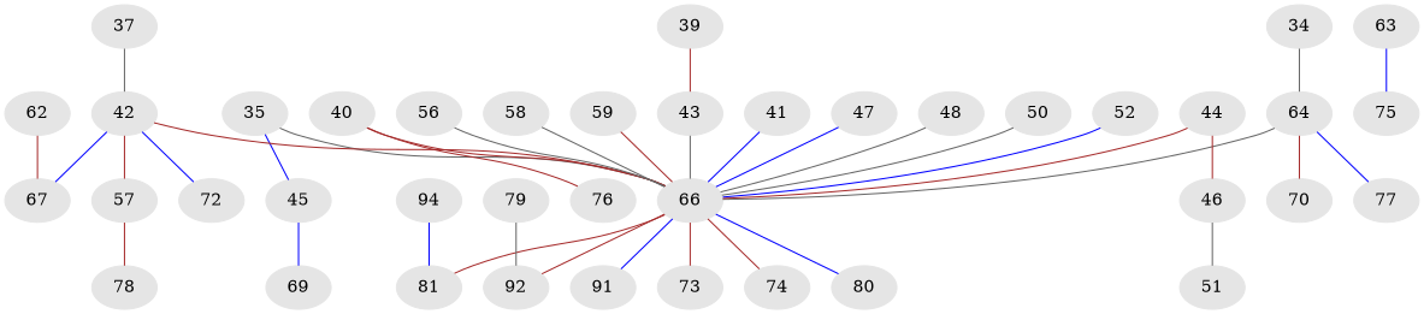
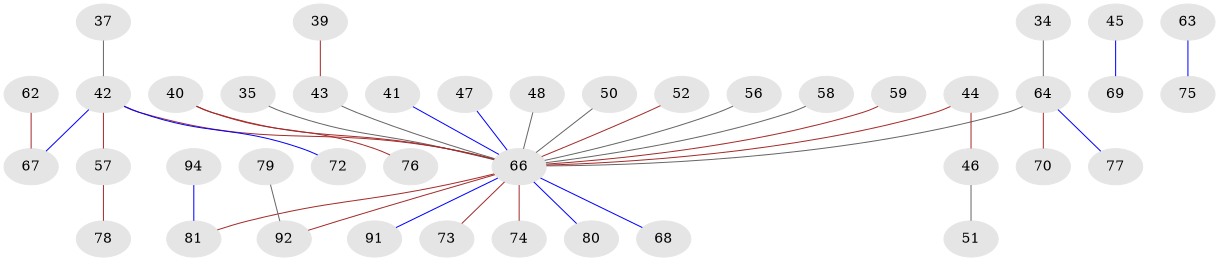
  graph {
    node [color=gray90 style=filled]
    edge [color=brown]
    64 [super="+24"]
    66 [super="+17+20+22+26+23+31+36+33"]
    70
    77
    34
    35 [super="+27"]
    45
    69
    81 [super="+38"]
+   68
    n11 [label=91]
    73
    74
    80 [super="+29"]
    n15 [label=92 super="+65"]
    42 [super="+7"]
    57 [super="+49"]
    67 [super="+61"]
    72
    37
    43 [super="+28"]
    39
    40
    76
    41
    78
    44
    46
    51
    47
    48
    50
    52
    n34 [label=94]
    56
    58
    59
    62
    75 [super="+53"]
    63
    79
    64 -- 66 [color=gray40]
    64 -- 70
    64 -- 77 [color=blue]
    66 -- 81
+   66 -- 68 [color=blue]
    66 -- n11 [color=blue]
    66 -- 73
    66 -- 74
    66 -- 80 [color=blue]
    66 -- n15
    34 -- 64 [color=gray40]
    35 -- 66 [color=gray40]
-   35 -- 45 [color=blue]
    45 -- 69 [color=blue]
    42 -- 66
    42 -- 57
    42 -- 67 [color=blue]
    42 -- 72 [color=blue]
    57 -- 78
    37 -- 42 [color=gray40]
    43 -- 66 [color=gray40]
    39 -- 43
    40 -- 66
    40 -- 76
    41 -- 66 [color=blue]
    44 -- 66
    44 -- 46
    46 -- 51 [color=gray40]
    47 -- 66 [color=blue]
    48 -- 66 [color=gray40]
    50 -- 66 [color=gray40]
-   52 -- 66 [color=blue]
+   52 -- 66
    n34 -- 81 [color=blue]
    56 -- 66 [color=gray40]
    58 -- 66 [color=gray40]
    59 -- 66
    62 -- 67
    63 -- 75 [color=blue]
    79 -- n15 [color=gray40]
  }
